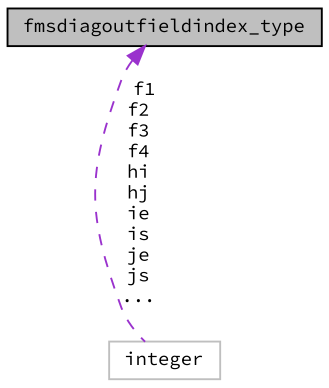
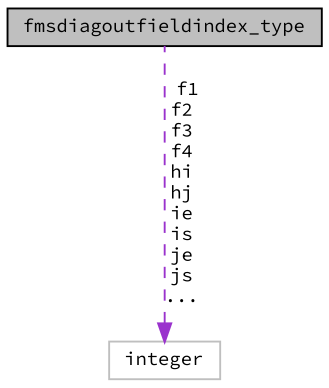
  digraph {
    fontname="Source Code Pro"
    node [fontname="Source Code Pro" fontsize=10 shape=record style=filled]
    n1 [color=black fillcolor=grey75 fontcolor=black height=0.2 label=fmsdiagoutfieldindex_type width=0.4]
    n2 [color=grey75 fillcolor=white height=0.2 label=integer width=0.4]
-   n1 -> n2 [color=darkorchid3 dir=back fontname="Source Code Pro" fontsize=10 label=" f1\nf2\nf3\nf4\nhi\nhj\nie\nis\nje\njs\n..." labelfontname=Helvetica labelfontsize=10 style=dashed]
+   n2 -> n1 [color=darkorchid3 dir=back fontname="Source Code Pro" fontsize=10 label=" f1\nf2\nf3\nf4\nhi\nhj\nie\nis\nje\njs\n..." labelfontname=Helvetica labelfontsize=10 style=dashed]
  }
